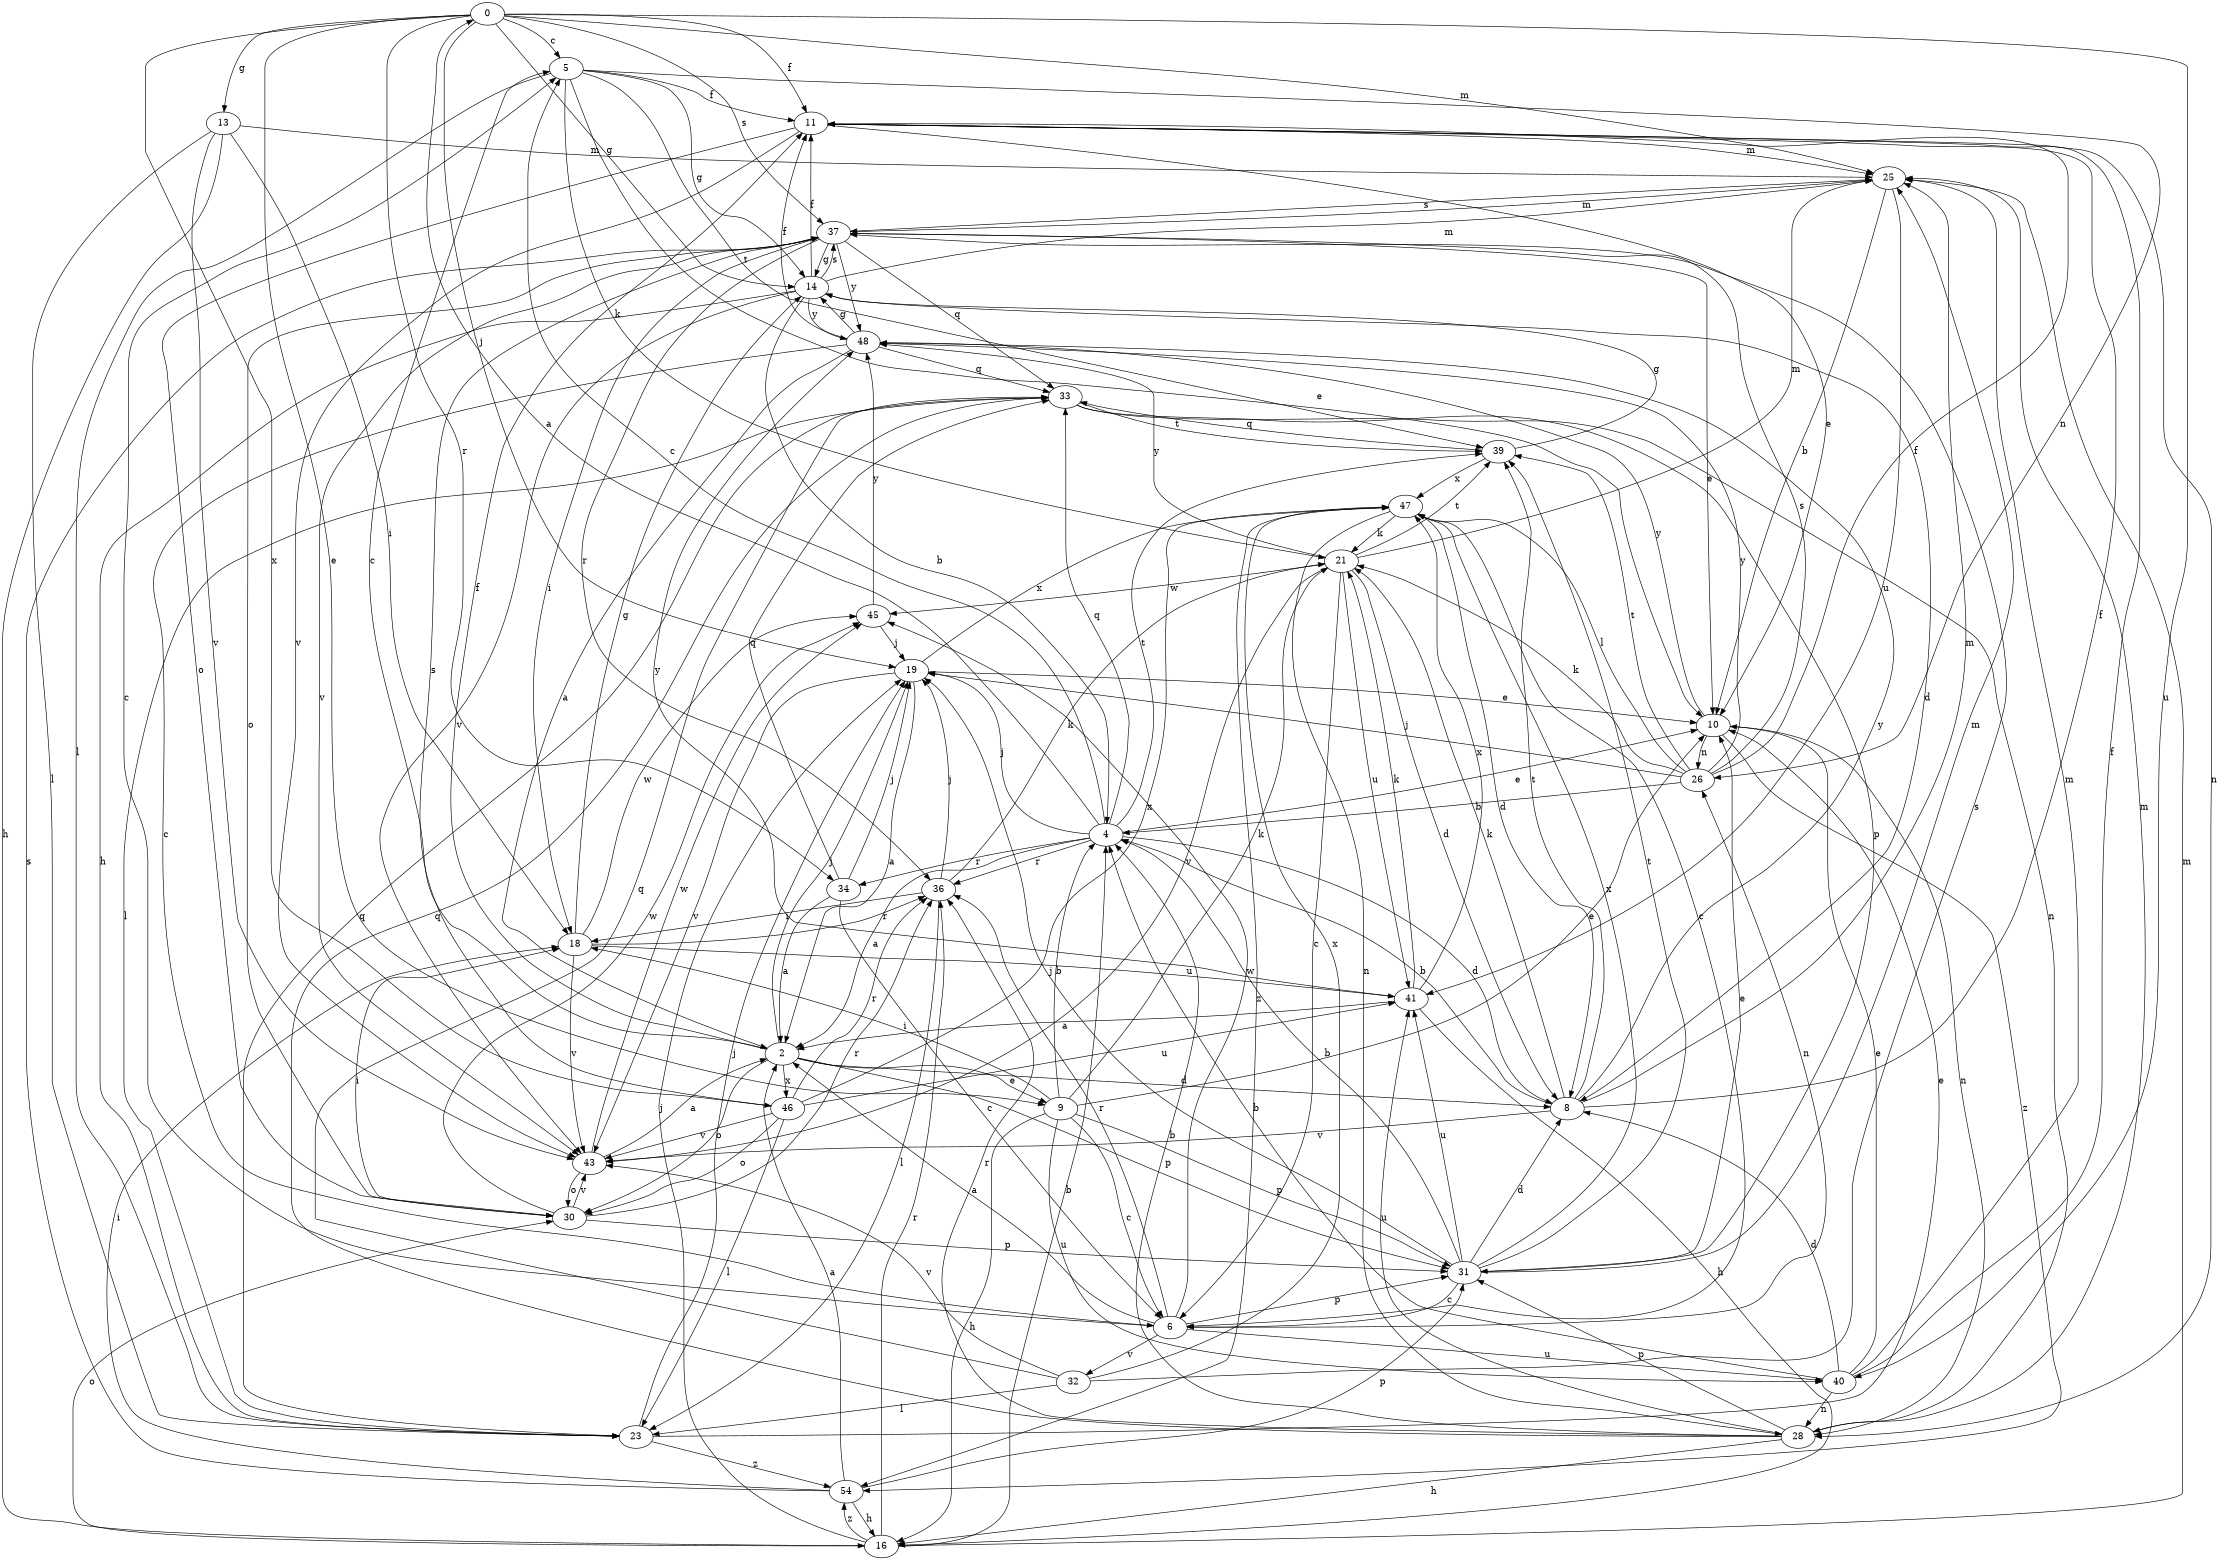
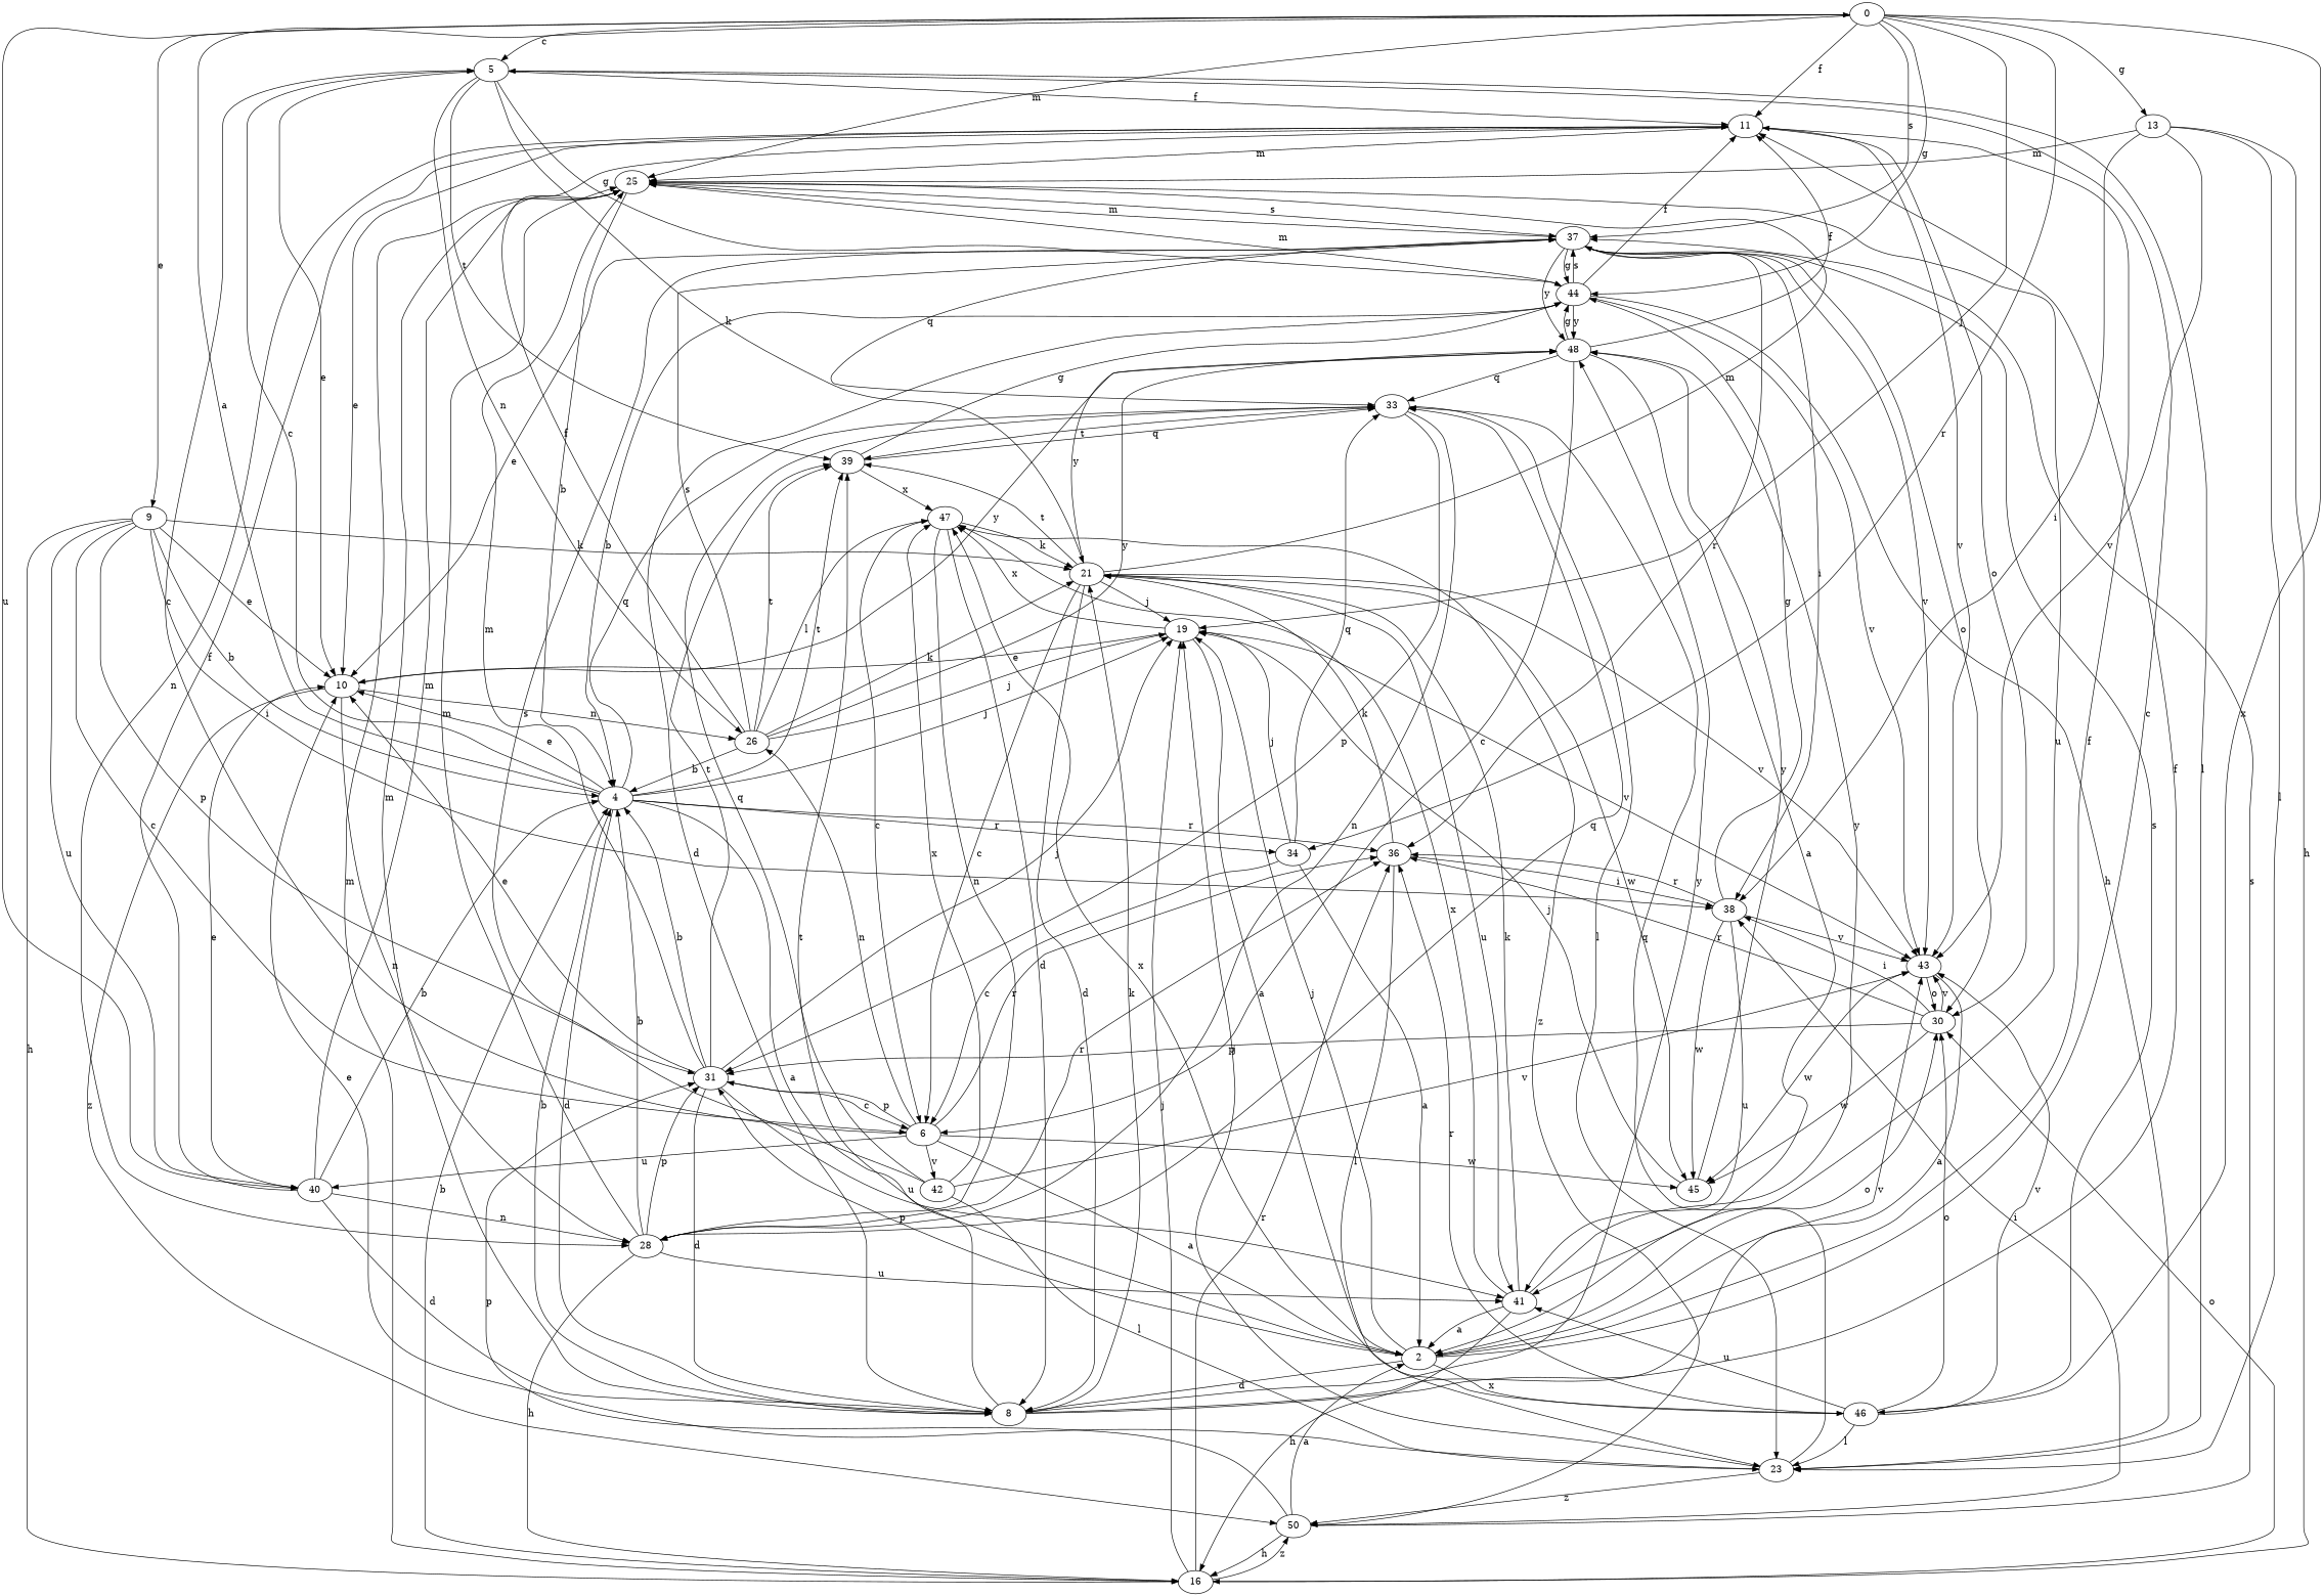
  strict digraph {
    0
    5
    9
    11
    13
-   14
+   14 [label=44]
    19
    25
    34
    37
    40
    46
    10
    39
    21
    23
    26
    31
    4
    6
    16
-   18
+   18 [label=38]
    30
    43
    28
    8
    48
    2
    47
    41
    33
    36
    45
-   50 [label=54]
-   42 [label=32]
+   50
+   42
    0 -> 5 [label=c]
    0 -> 9 [label=e]
    0 -> 11 [label=f]
    0 -> 13 [label=g]
    0 -> 14 [label=g]
    0 -> 19 [label=j]
    0 -> 25 [label=m]
    0 -> 34 [label=r]
    0 -> 37 [label=s]
    0 -> 40 [label=u]
    0 -> 46 [label=x]
    5 -> 11 [label=f]
    5 -> 14 [label=g]
    5 -> 10 [label=e]
    5 -> 39 [label=t]
    5 -> 21 [label=k]
    5 -> 23 [label=l]
    5 -> 26 [label=n]
    9 -> 40 [label=u]
    9 -> 10 [label=e]
    9 -> 21 [label=k]
    9 -> 31 [label=p]
    9 -> 4 [label=b]
    9 -> 6 [label=c]
    9 -> 16 [label=h]
    9 -> 18 [label=i]
    11 -> 25 [label=m]
    11 -> 10 [label=e]
    11 -> 30 [label=o]
    11 -> 43 [label=v]
    11 -> 28 [label=n]
    13 -> 25 [label=m]
    13 -> 23 [label=l]
    13 -> 16 [label=h]
    13 -> 18 [label=i]
    13 -> 43 [label=v]
    14 -> 11 [label=f]
    14 -> 25 [label=m]
    14 -> 37 [label=s]
    14 -> 23 [label=h]
    14 -> 4 [label=b]
    14 -> 43 [label=v]
    14 -> 8 [label=d]
    14 -> 48 [label=y]
    19 -> 10 [label=e]
    19 -> 43 [label=v]
    19 -> 2 [label=a]
    19 -> 47 [label=x]
    25 -> 37 [label=s]
-   25 -> 10 [label=b]
+   25 -> 4 [label=b]
    25 -> 41 [label=u]
    34 -> 19 [label=j]
    34 -> 6 [label=c]
    34 -> 2 [label=a]
    34 -> 33 [label=q]
    37 -> 14 [label=g]
    37 -> 25 [label=m]
    37 -> 10 [label=e]
    37 -> 18 [label=i]
    37 -> 30 [label=o]
    37 -> 43 [label=v]
    37 -> 48 [label=y]
    37 -> 33 [label=q]
    37 -> 36 [label=r]
    40 -> 11 [label=f]
    40 -> 25 [label=m]
    40 -> 10 [label=e]
    40 -> 4 [label=b]
    40 -> 28 [label=n]
    40 -> 8 [label=d]
    46 -> 37 [label=s]
    46 -> 23 [label=l]
    46 -> 30 [label=o]
    46 -> 43 [label=v]
    46 -> 47 [label=x]
    46 -> 41 [label=u]
    46 -> 36 [label=r]
    10 -> 26 [label=n]
    10 -> 28 [label=n]
    10 -> 48 [label=y]
    10 -> 50 [label=z]
    39 -> 14 [label=g]
    39 -> 47 [label=x]
    39 -> 33 [label=q]
-   36 -> 19 [label=j]
+   21 -> 19 [label=j]
    21 -> 25 [label=m]
    21 -> 39 [label=t]
    21 -> 6 [label=c]
    21 -> 43 [label=v]
    21 -> 8 [label=d]
    21 -> 48 [label=y]
    21 -> 41 [label=u]
    21 -> 45 [label=w]
    23 -> 19 [label=j]
    23 -> 10 [label=e]
    23 -> 33 [label=q]
    23 -> 50 [label=z]
    26 -> 11 [label=f]
    26 -> 19 [label=j]
    26 -> 37 [label=s]
    26 -> 39 [label=t]
    26 -> 21 [label=k]
    26 -> 4 [label=b]
    26 -> 48 [label=y]
    26 -> 47 [label=l]
    31 -> 19 [label=j]
    31 -> 25 [label=m]
    31 -> 10 [label=e]
    31 -> 39 [label=t]
    31 -> 4 [label=b]
    31 -> 6 [label=c]
    31 -> 8 [label=d]
-   31 -> 47 [label=x]
    31 -> 41 [label=u]
    4 -> 0 [label=a]
    4 -> 5 [label=c]
    4 -> 19 [label=j]
    4 -> 34 [label=r]
    4 -> 10 [label=e]
    4 -> 39 [label=t]
    4 -> 8 [label=d]
    4 -> 2 [label=a]
    4 -> 33 [label=q]
    4 -> 36 [label=r]
    6 -> 5 [label=c]
    6 -> 40 [label=u]
    6 -> 26 [label=n]
    6 -> 31 [label=p]
    6 -> 2 [label=a]
    6 -> 36 [label=r]
    6 -> 45 [label=w]
    6 -> 42 [label=v]
    16 -> 19 [label=j]
    16 -> 25 [label=m]
    16 -> 4 [label=b]
    16 -> 30 [label=o]
    16 -> 36 [label=r]
    16 -> 50 [label=z]
    18 -> 14 [label=g]
    18 -> 43 [label=v]
    18 -> 41 [label=u]
    18 -> 36 [label=r]
    18 -> 45 [label=w]
    30 -> 31 [label=p]
    30 -> 18 [label=i]
    30 -> 43 [label=v]
    30 -> 36 [label=r]
    30 -> 45 [label=w]
    43 -> 30 [label=o]
    43 -> 2 [label=a]
    43 -> 45 [label=w]
    28 -> 25 [label=m]
    28 -> 31 [label=p]
    28 -> 4 [label=b]
    28 -> 16 [label=h]
    28 -> 41 [label=u]
    28 -> 33 [label=q]
    28 -> 36 [label=r]
    8 -> 11 [label=f]
    8 -> 25 [label=m]
    8 -> 39 [label=t]
    8 -> 21 [label=k]
    8 -> 4 [label=b]
    8 -> 43 [label=v]
    8 -> 48 [label=y]
    48 -> 11 [label=f]
    48 -> 14 [label=g]
    48 -> 6 [label=c]
    48 -> 2 [label=a]
    48 -> 33 [label=q]
    2 -> 5 [label=c]
-   2 -> 9 [label=e]
    2 -> 11 [label=f]
    2 -> 19 [label=j]
    2 -> 46 [label=x]
    2 -> 31 [label=p]
    2 -> 30 [label=o]
    2 -> 8 [label=d]
    47 -> 21 [label=k]
    47 -> 6 [label=c]
    47 -> 28 [label=n]
    47 -> 8 [label=d]
    47 -> 50 [label=z]
    41 -> 21 [label=k]
    41 -> 16 [label=h]
    41 -> 48 [label=y]
    41 -> 2 [label=a]
    41 -> 47 [label=x]
    33 -> 39 [label=t]
    33 -> 23 [label=l]
    33 -> 31 [label=p]
    33 -> 28 [label=n]
    36 -> 21 [label=k]
    36 -> 23 [label=l]
    36 -> 18 [label=i]
    45 -> 19 [label=j]
    45 -> 48 [label=y]
    50 -> 37 [label=s]
    50 -> 31 [label=p]
    50 -> 16 [label=h]
    50 -> 18 [label=i]
    50 -> 2 [label=a]
    42 -> 37 [label=s]
    42 -> 23 [label=l]
    42 -> 43 [label=v]
    42 -> 47 [label=x]
    42 -> 33 [label=q]
  }
